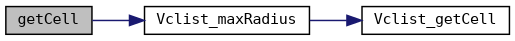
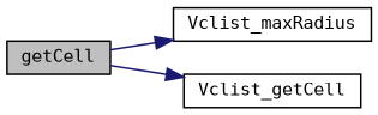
  digraph {
    fontname="DejaVu Sans Mono"
    rankdir=LR
    node [color=black fillcolor=white fontname="DejaVu Sans Mono" fontsize=10 shape=record style=filled]
    edge [color=midnightblue fontname="DejaVu Sans Mono" fontsize=10 labelfontname=FreeSans labelfontsize=10 style=solid]
    n1 [fillcolor=grey75 fontcolor=black height=0.2 label=getCell width=0.4]
    n2 [height=0.2 label=Vclist_maxRadius width=0.4]
    n3 [height=0.2 label=Vclist_getCell width=0.4]
    n1 -> n2
-   n2 -> n3
+   n1 -> n3
  }
